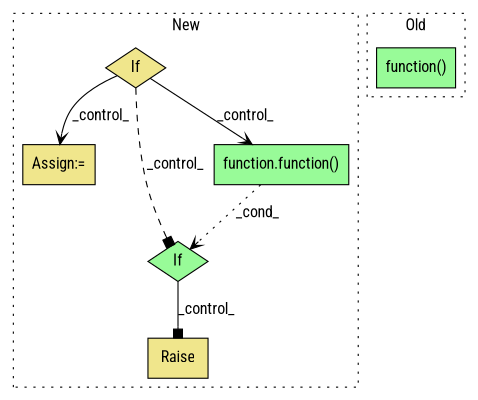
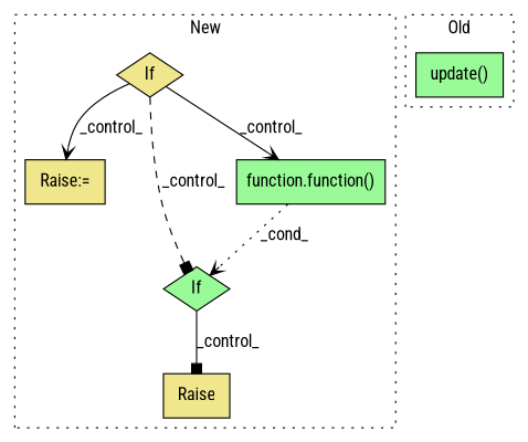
  digraph {
    fontname="Roboto Condensed"
    node [a=96 fillcolor=khaki fontname="Roboto Condensed" l=3 shape=box style=filled]
    edge [arrowhead=vee fontname="Roboto Condensed" style=solid]
    n1 [a=91 l=6 label=Raise s=3791]
    n2 [label=If s=3658 shape=diamond]
-   n3 [a=68 label="Assign:=" s=3710]
+   n3 [a=68 label="Raise:=" s=3710]
    n4 [fillcolor=palegreen l=0 label=If s=3743 shape=diamond]
    n5 [a=75 fillcolor=palegreen l="11,1" label="function.function()" s="3747,3776"]
-   n6 [a=75 fillcolor=palegreen l="19,1" label="function()" s="2786,2819"]
+   n6 [a=75 fillcolor=palegreen l="19,1" label="update()" s="2786,2819"]
    subgraph cluster_1 {
      label=New
      style=dotted
      n1
      n2
      n3
      n4
      n5
    }
    subgraph cluster_2 {
      label=Old
      style=dotted
      n6
    }
    n2 -> n3 [label=_control_]
    n2 -> n4 [arrowhead=box label=_control_ style=dashed]
    n2 -> n5 [label=_control_]
    n4 -> n1 [arrowhead=box label=_control_]
    n5 -> n4 [label=_cond_ style=dotted]
  }
